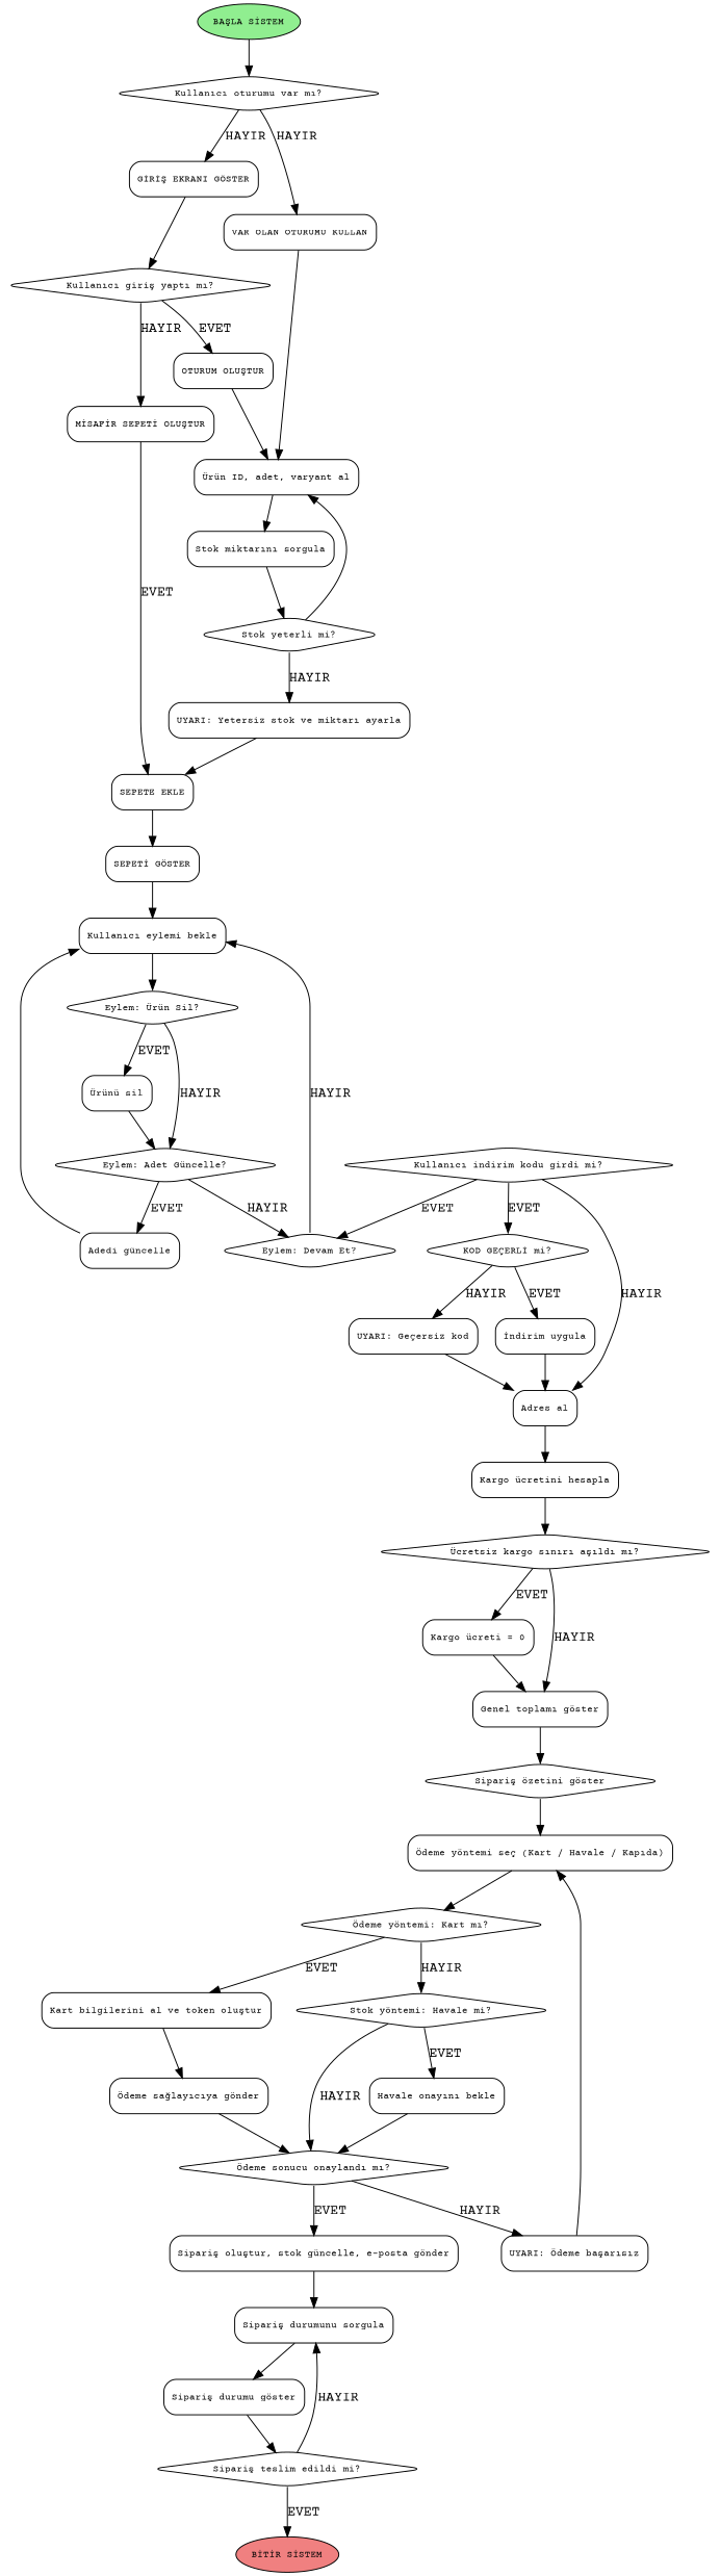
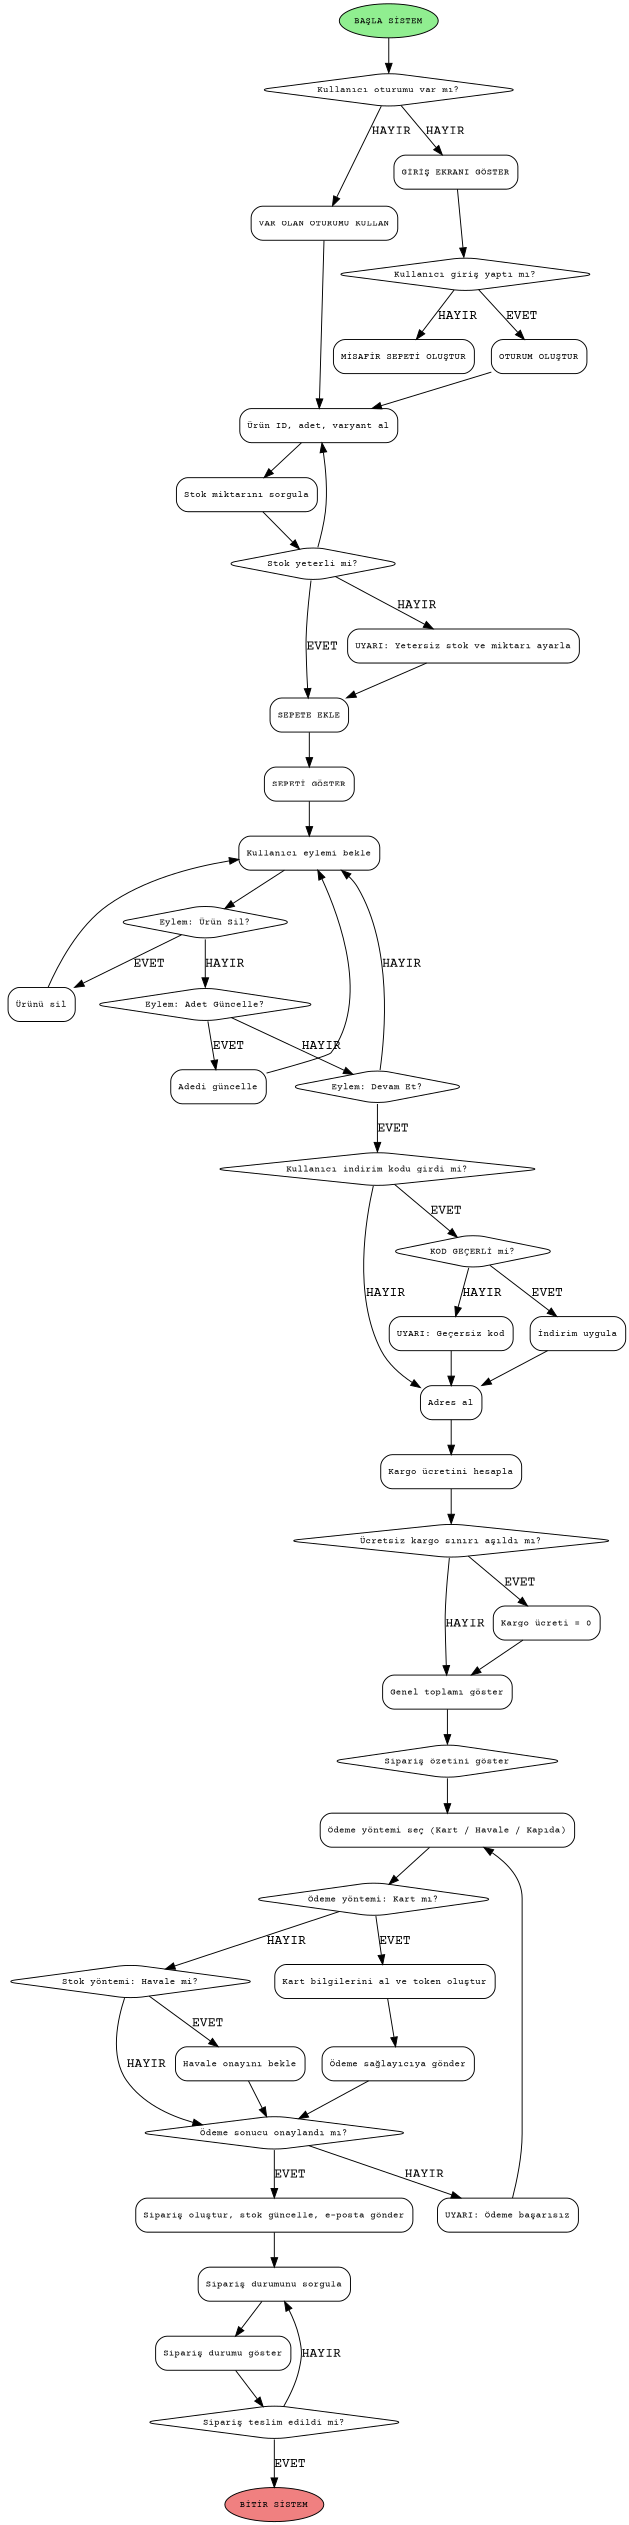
  digraph {
    fontname="Courier Prime"
    rankdir=TB
    node [fontname="Courier Prime" fontsize=10 shape=rectangle style=rounded]
    edge [fontname="Courier Prime"]
    n1 [fillcolor=lightgreen label="BAŞLA SİSTEM" shape=oval style=filled]
    n2 [label="Kullanıcı oturumu var mı?" shape=diamond]
    n3 [label="GİRİŞ EKRANI GÖSTER"]
    n4 [label="VAR OLAN OTURUMU KULLAN"]
    n5 [fillcolor=lightcoral label="BİTİR SİSTEM" shape=oval style=filled]
    n6 [label="Kullanıcı giriş yaptı mı?" shape=diamond]
    n7 [label="Ürün ID, adet, varyant al"]
    n8 [label="OTURUM OLUŞTUR"]
    n9 [label="MİSAFİR SEPETİ OLUŞTUR"]
    n10 [label="Stok miktarını sorgula"]
    n11 [label="Stok yeterli mi?" shape=diamond]
    n12 [label="SEPETE EKLE"]
    n13 [label="UYARI: Yetersiz stok ve miktarı ayarla"]
    n14 [label="SEPETİ GÖSTER"]
    n15 [label="Kullanıcı eylemi bekle"]
    n16 [label="Eylem: Ürün Sil?" shape=diamond]
    n17 [label="Ürünü sil"]
    n18 [label="Eylem: Adet Güncelle?" shape=diamond]
    n19 [label="Adedi güncelle"]
    n20 [label="Eylem: Devam Et?" shape=diamond]
    n21 [label="Kullanıcı indirim kodu girdi mi?" shape=diamond]
    n22 [label="KOD GEÇERLİ mi?" shape=diamond]
    n23 [label="Adres al"]
    n24 [label="İndirim uygula"]
    n25 [label="UYARI: Geçersiz kod"]
    n26 [label="Kargo ücretini hesapla"]
    n27 [label="Ücretsiz kargo sınırı aşıldı mı?" shape=diamond]
    n28 [label="Kargo ücreti = 0"]
    n29 [label="Genel toplamı göster"]
    n30 [label="Sipariş özetini göster" shape=diamond]
    n31 [label="Ödeme yöntemi seç (Kart / Havale / Kapıda)"]
    n32 [label="Ödeme yöntemi: Kart mı?" shape=diamond]
    n33 [label="Kart bilgilerini al ve token oluştur"]
    n34 [label="Stok yöntemi: Havale mi?" shape=diamond]
    n35 [label="Ödeme sağlayıcıya gönder"]
    n36 [label="Ödeme sonucu onaylandı mı?" shape=diamond]
    n37 [label="Havale onayını bekle"]
    n38 [label="Sipariş oluştur, stok güncelle, e-posta gönder"]
    n39 [label="UYARI: Ödeme başarısız"]
    n40 [label="Sipariş durumunu sorgula"]
    n41 [label="Sipariş durumu göster"]
    n42 [label="Sipariş teslim edildi mi?" shape=diamond]
    n1 -> n2
    n2 -> n3 [label=HAYIR]
    n2 -> n4 [label=HAYIR]
    n3 -> n6
    n4 -> n7
    n6 -> n8 [label=EVET]
    n6 -> n9 [label=HAYIR]
    n7 -> n10
    n8 -> n7
    n10 -> n11
    n11 -> n7
-   n9 -> n12 [label=EVET]
+   n11 -> n12 [label=EVET]
    n11 -> n13 [label=HAYIR]
    n12 -> n14
    n13 -> n12
    n14 -> n15
    n15 -> n16
    n16 -> n17 [label=EVET]
    n16 -> n18 [label=HAYIR]
-   n17 -> n18
+   n17 -> n15
    n18 -> n19 [label=EVET]
    n18 -> n20 [label=HAYIR]
    n19 -> n15
    n20 -> n15 [label=HAYIR]
-   n21 -> n20 [label=EVET]
+   n20 -> n21 [label=EVET]
    n21 -> n22 [label=EVET]
    n21 -> n23 [label=HAYIR]
    n22 -> n24 [label=EVET]
    n22 -> n25 [label=HAYIR]
    n23 -> n26
    n24 -> n23
    n25 -> n23
    n26 -> n27
    n27 -> n28 [label=EVET]
    n27 -> n29 [label=HAYIR]
    n28 -> n29
    n29 -> n30
    n30 -> n31
    n31 -> n32
    n32 -> n33 [label=EVET]
    n32 -> n34 [label=HAYIR]
    n33 -> n35
    n34 -> n36 [label=HAYIR]
    n34 -> n37 [label=EVET]
    n35 -> n36
    n36 -> n38 [label=EVET]
    n36 -> n39 [label=HAYIR]
    n37 -> n36
    n38 -> n40
    n39 -> n31
    n40 -> n41
    n41 -> n42
    n42 -> n5 [label=EVET]
    n42 -> n40 [label=HAYIR]
  }
